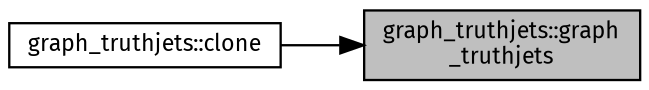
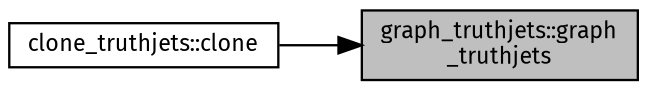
  digraph {
    rankdir=RL
    fontname="Fira Sans"
    node [color=black fontname="Fira Sans" fontsize=10 shape=record style=filled]
    n1 [fillcolor=grey75 fontcolor=black height=0.2 label="graph_truthjets::graph\l_truthjets" width=0.4]
-   n2 [fillcolor=white height=0.2 label="graph_truthjets::clone" width=0.4]
+   n2 [fillcolor=white height=0.2 label="clone_truthjets::clone" width=0.4]
    n1 -> n2 [color=black dir=back fontname="Fira Sans" fontsize=10 labelfontname=Helvetica labelfontsize=10 style=solid]
  }
